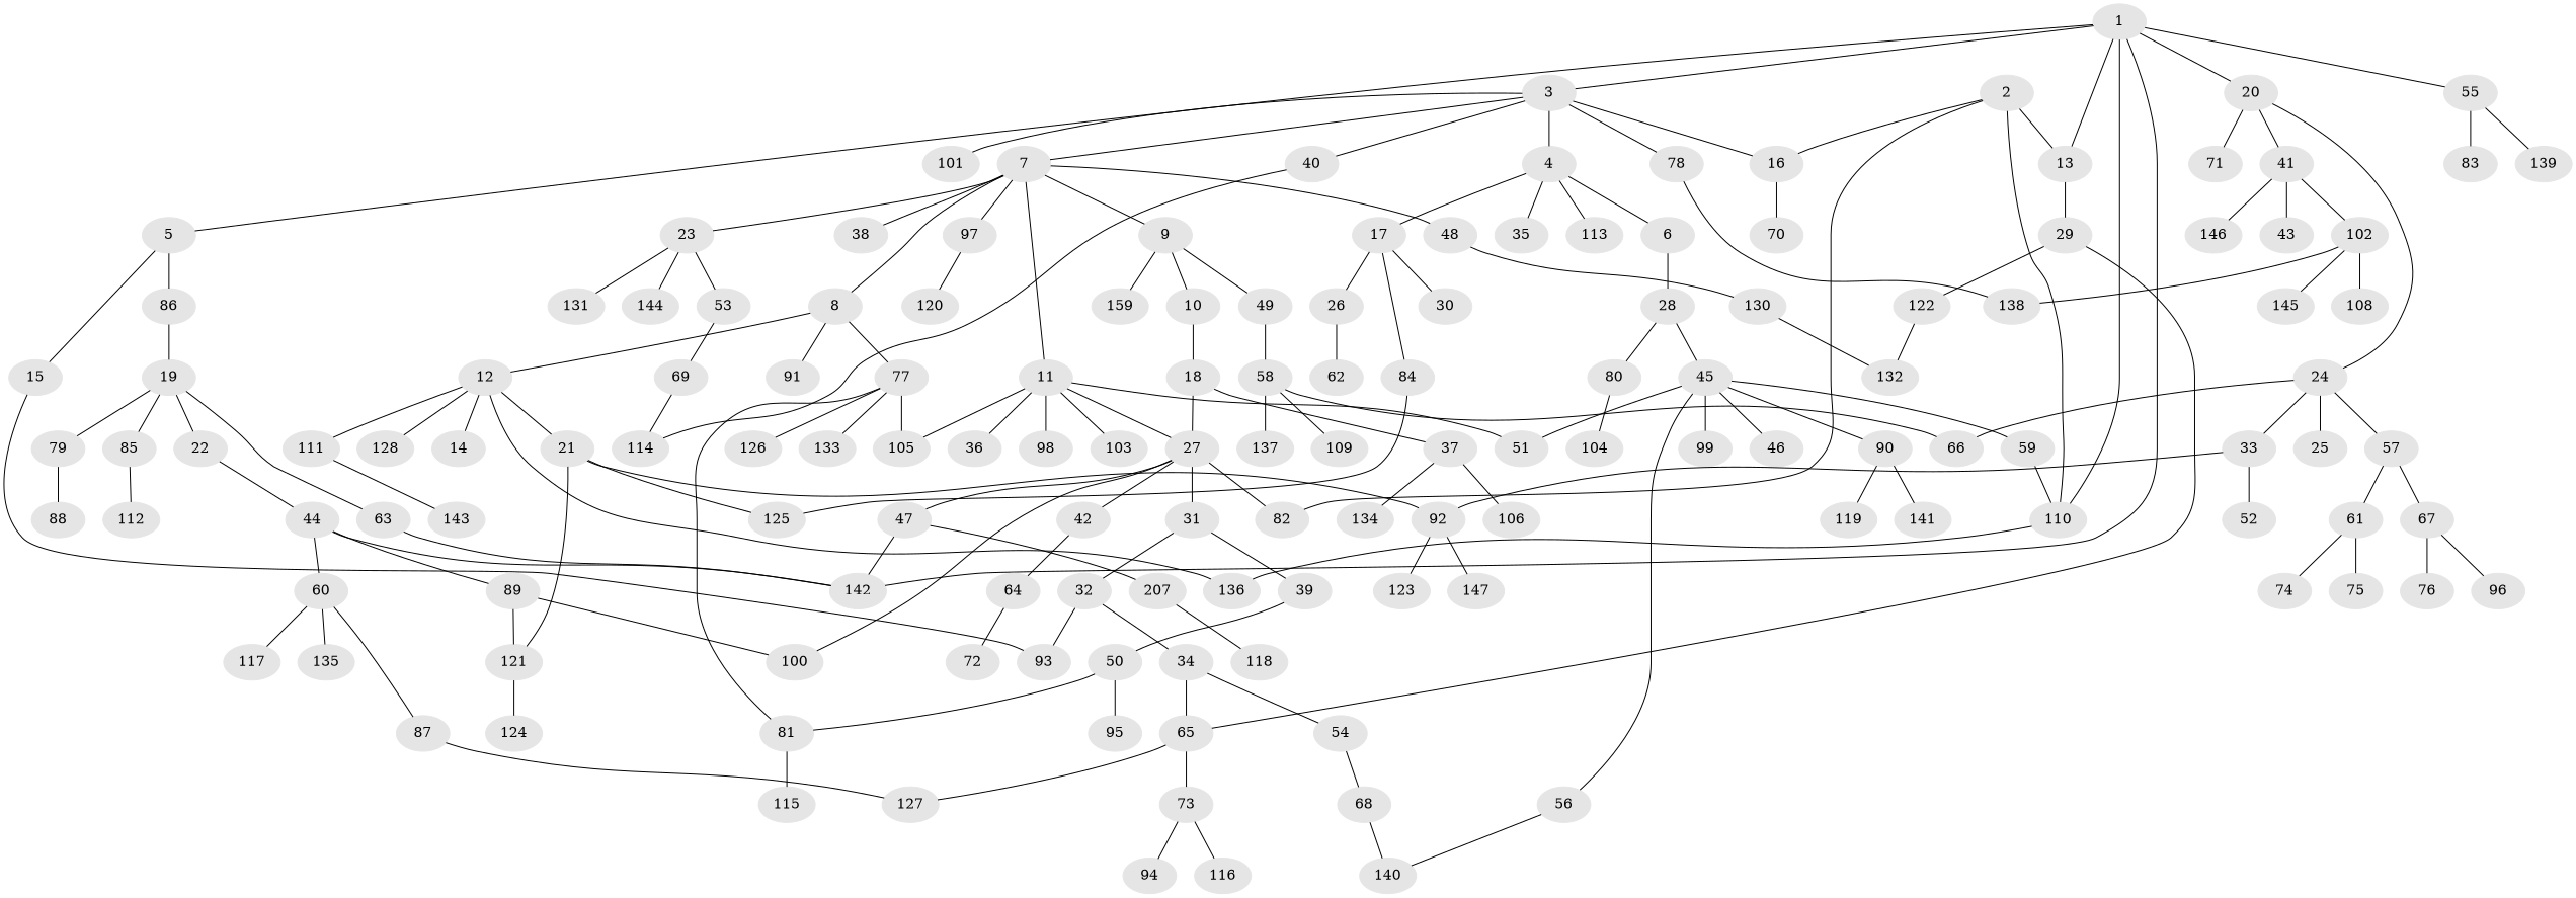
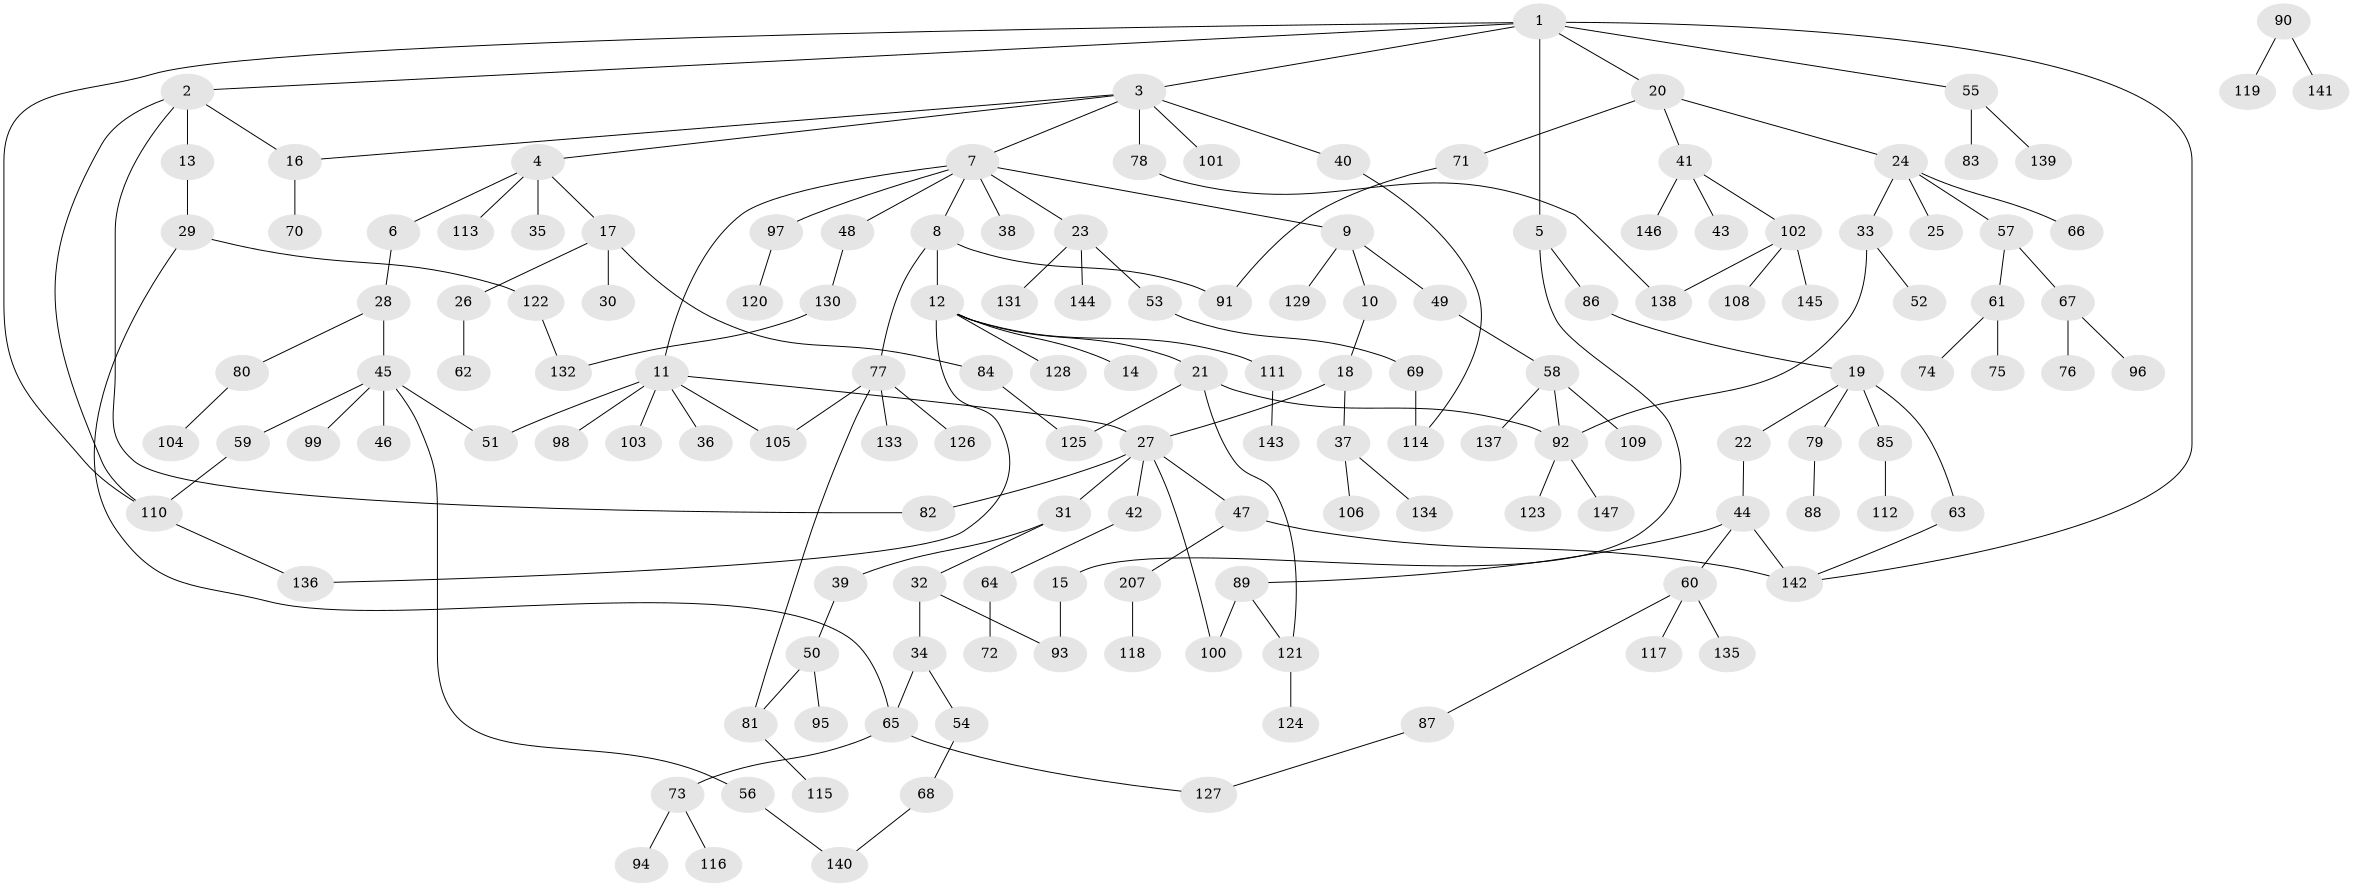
  graph {
    node [color=gray90 style=filled]
    1
    2
    3
    5
    20
    55
    110
    142
    13
    16
    82
    4
    7
    40
    78
    101
    15
    86
    19
    22
    63
    79
    85
    24
    41
    71
    83
    139
    136
    29
    70
    6
    17
    35
    113
    8
    9
    11
    23
    38
    48
    97
    114
    138
    28
    26
    30
    84
    93
    45
    80
    12
    77
    91
    10
    49
-   129 [label=159]
+   129
    27
    36
    51
    98
    103
    105
    53
    131
    144
    130
    120
    14
    21
    111
    128
    81
    126
    133
    18
    58
    37
    31
    42
    47
    100
    92
    121
    125
    143
    65
    122
    62
    106
    134
    44
    88
    112
    25
    33
    57
    66
    43
    102
    146
    123
    147
    124
    60
    89
    69
    52
    61
    67
    32
    39
    64
    n114 [label=207]
    46
    56
    59
    90
    99
    104
    73
    127
    132
    34
    50
    54
    68
    95
    108
    145
    72
    87
    117
    135
    140
    119
    141
    118
    109
    137
    115
    74
    75
    76
    96
    94
    116
-   1 -- 13
+   1 -- 2
    1 -- 3
    1 -- 5
    1 -- 20
    1 -- 55
    1 -- 110
    1 -- 142
    2 -- 110
    2 -- 13
    2 -- 16
    2 -- 82
    3 -- 16
    3 -- 4
    3 -- 7
    3 -- 40
    3 -- 78
    3 -- 101
    5 -- 15
    5 -- 86
    20 -- 24
    20 -- 41
    20 -- 71
    55 -- 83
    55 -- 139
    110 -- 136
    13 -- 29
    16 -- 70
    4 -- 6
    4 -- 17
    4 -- 35
    4 -- 113
    7 -- 8
    7 -- 9
    7 -- 11
    7 -- 23
    7 -- 38
    7 -- 48
    7 -- 97
    40 -- 114
    78 -- 138
    15 -- 93
    86 -- 19
    19 -- 22
    19 -- 63
    19 -- 79
    19 -- 85
    22 -- 44
    63 -- 142
    79 -- 88
    85 -- 112
    24 -- 25
    24 -- 33
    24 -- 57
    24 -- 66
    41 -- 43
    41 -- 102
    41 -- 146
+   71 -- 91
    29 -- 65
    29 -- 122
    6 -- 28
    17 -- 26
    17 -- 30
    17 -- 84
    8 -- 12
    8 -- 77
    8 -- 91
    9 -- 10
    9 -- 49
    9 -- 129
    11 -- 27
    11 -- 36
    11 -- 51
    11 -- 98
    11 -- 103
    11 -- 105
    23 -- 53
    23 -- 131
    23 -- 144
    48 -- 130
    97 -- 120
    28 -- 45
    28 -- 80
    26 -- 62
    84 -- 125
    45 -- 51
    45 -- 46
    45 -- 56
    45 -- 59
-   45 -- 90
    45 -- 99
    80 -- 104
    12 -- 136
    12 -- 14
    12 -- 21
    12 -- 111
    12 -- 128
    77 -- 105
    77 -- 81
    77 -- 126
    77 -- 133
    10 -- 18
    49 -- 58
    27 -- 82
    27 -- 31
    27 -- 42
    27 -- 47
    27 -- 100
    53 -- 69
    130 -- 132
    21 -- 92
    21 -- 121
    21 -- 125
    111 -- 143
    81 -- 115
    18 -- 27
    18 -- 37
-   58 -- 66
+   58 -- 92
    58 -- 109
    58 -- 137
    37 -- 106
    37 -- 134
    31 -- 32
    31 -- 39
    42 -- 64
    47 -- 142
    47 -- n114
    92 -- 123
    92 -- 147
    121 -- 124
    65 -- 73
    65 -- 127
    122 -- 132
    44 -- 142
    44 -- 60
    44 -- 89
    33 -- 92
    33 -- 52
    57 -- 61
    57 -- 67
    102 -- 138
    102 -- 108
    102 -- 145
    60 -- 87
    60 -- 117
    60 -- 135
    89 -- 100
    89 -- 121
    69 -- 114
    61 -- 74
    61 -- 75
    67 -- 76
    67 -- 96
    32 -- 93
    32 -- 34
    39 -- 50
    64 -- 72
    n114 -- 118
    56 -- 140
    59 -- 110
    90 -- 119
    90 -- 141
    73 -- 94
    73 -- 116
    34 -- 65
    34 -- 54
    50 -- 81
    50 -- 95
    54 -- 68
    68 -- 140
    87 -- 127
  }
